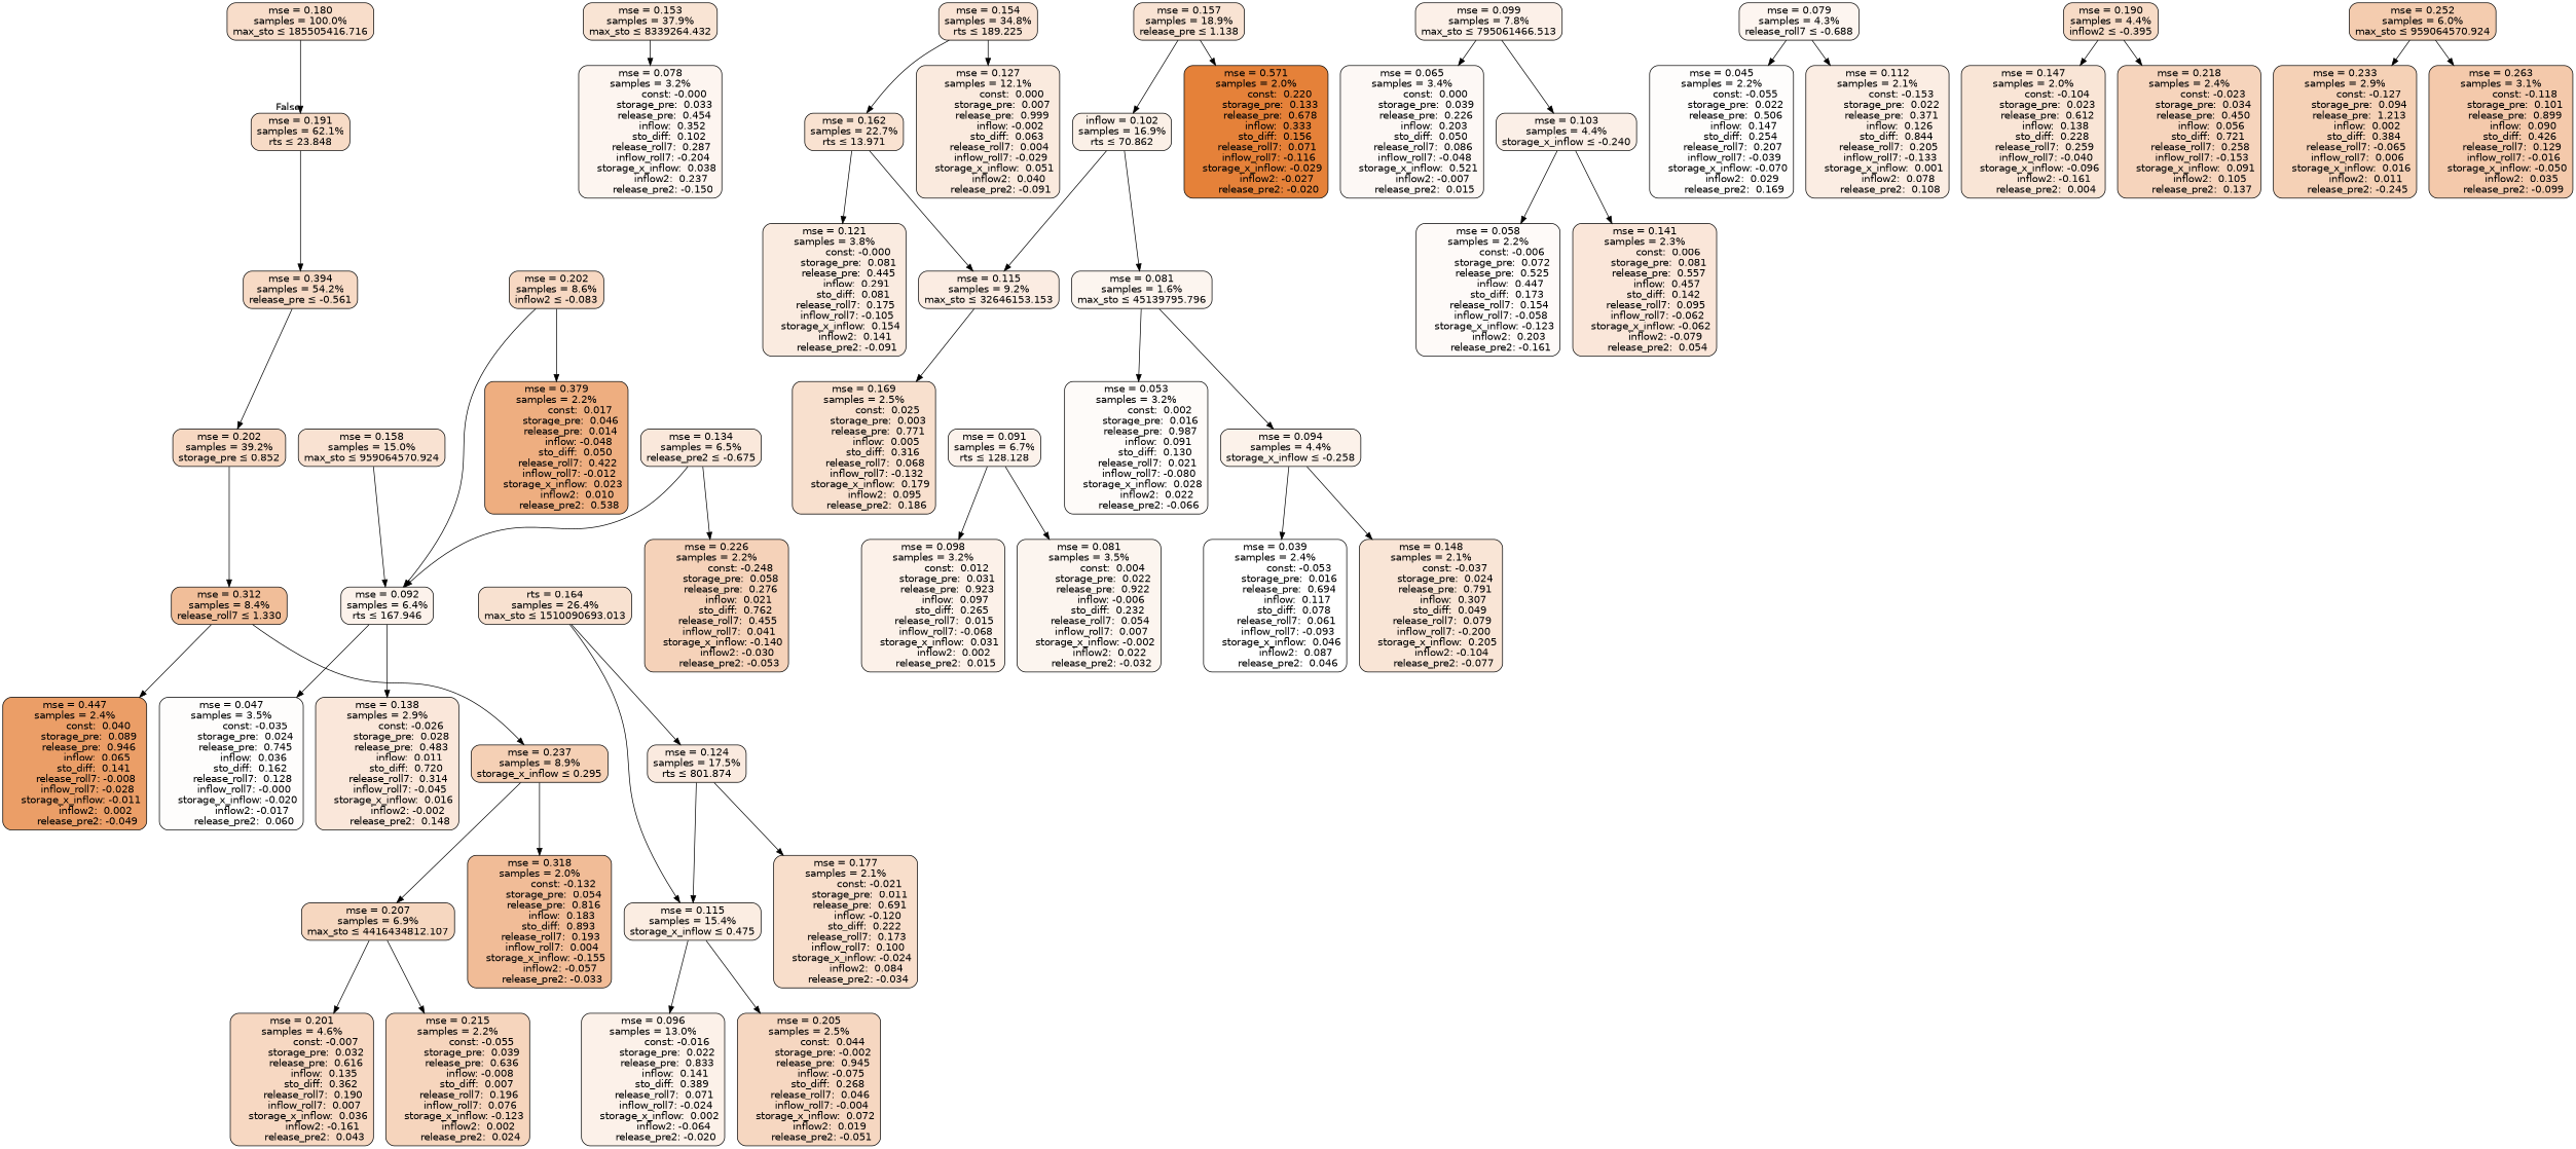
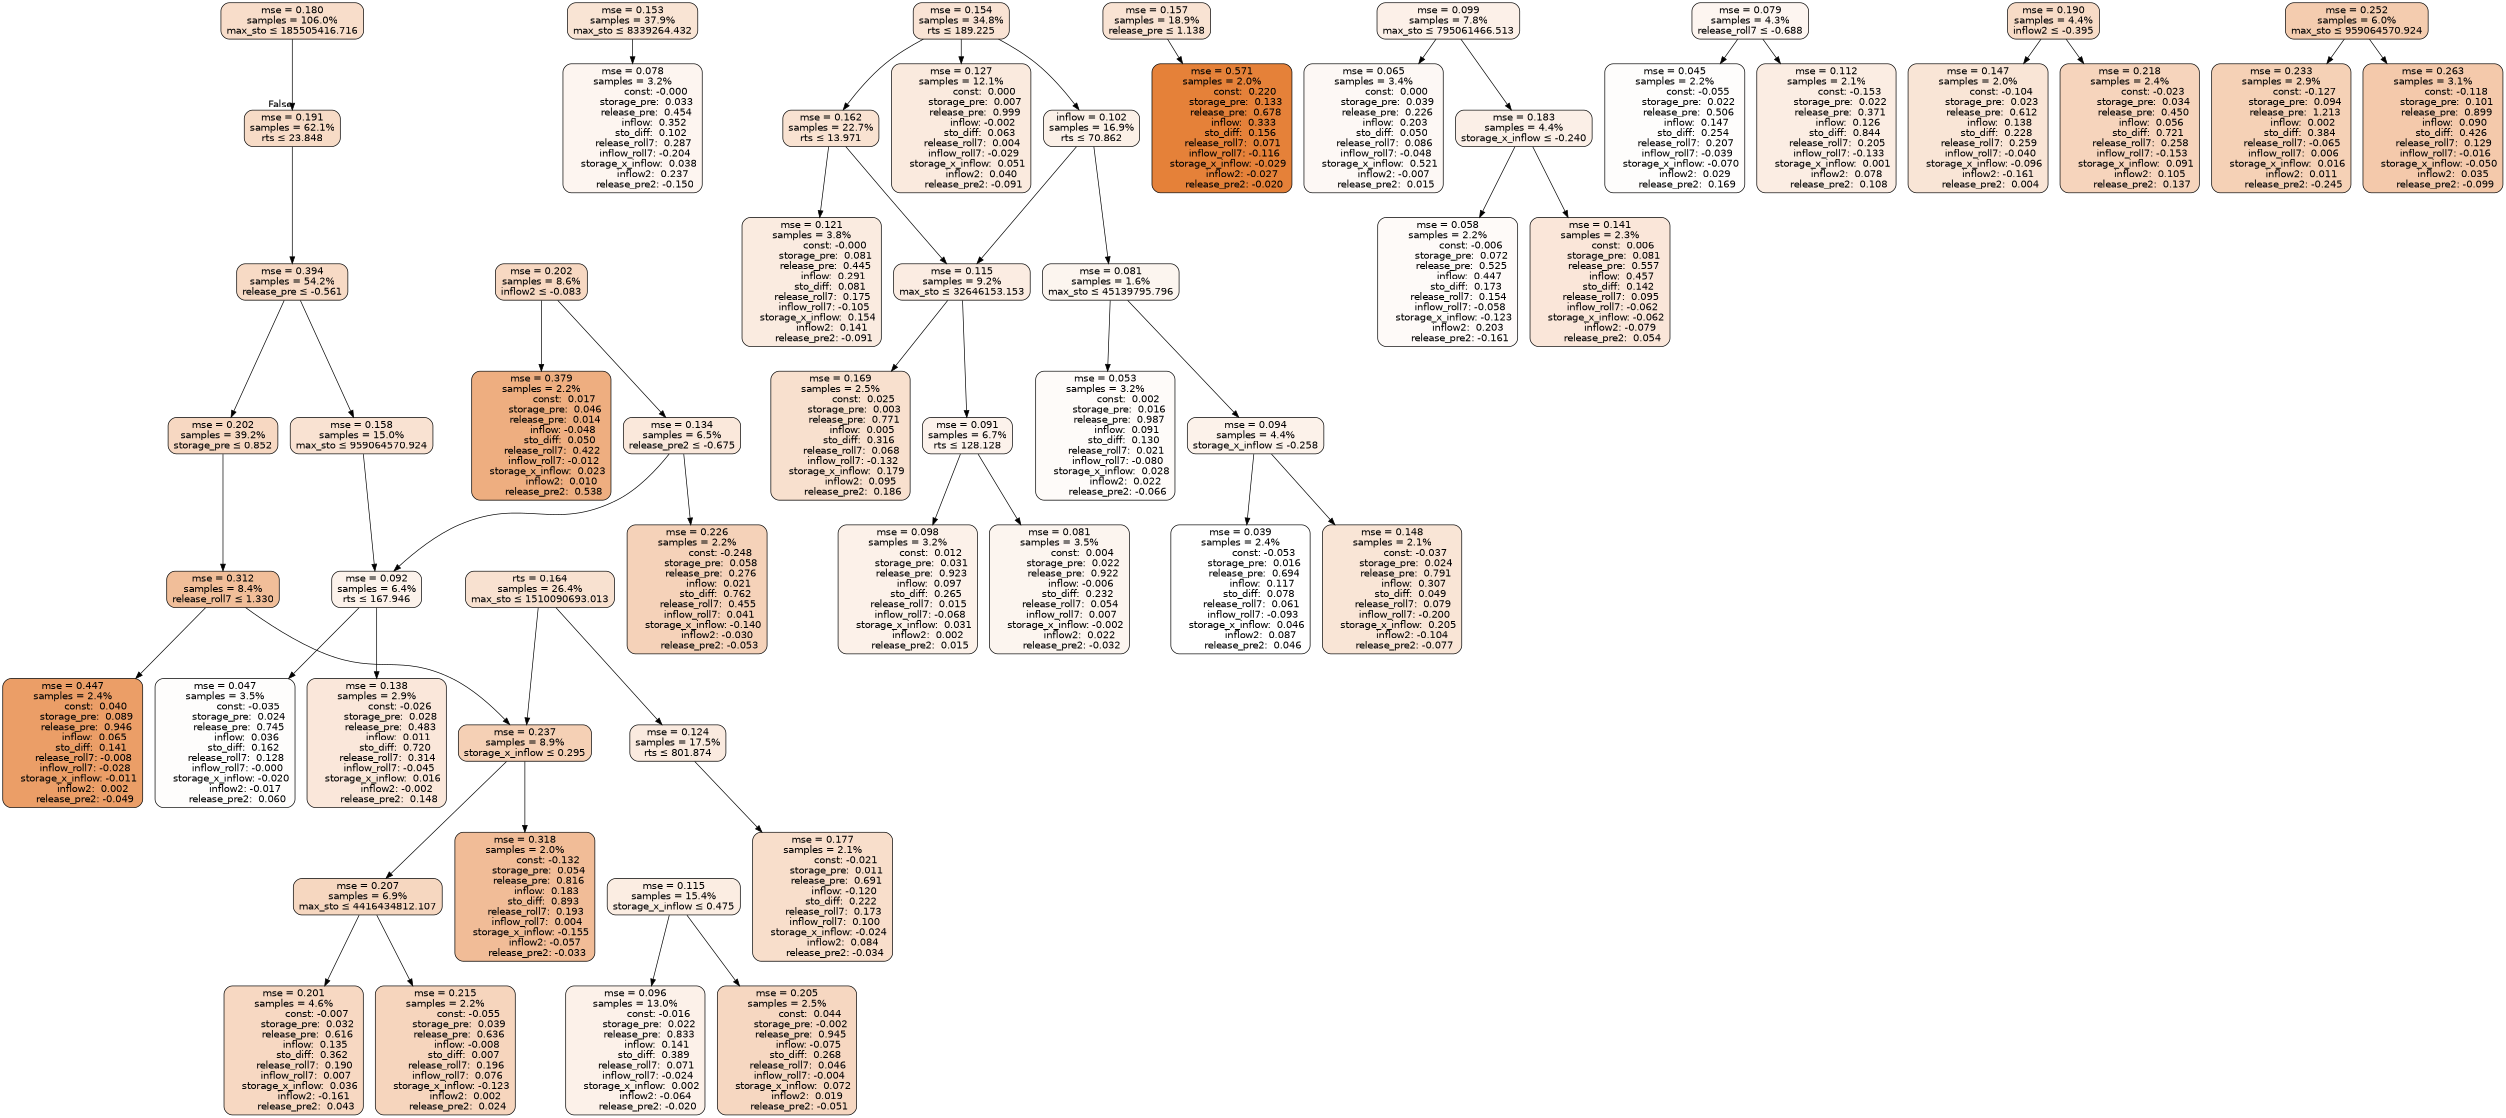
  digraph {
    node [color=black fillcolor="#f7d8c2" fontname=helvetica shape=rectangle style="filled, rounded"]
    edge [fontname=helvetica]
-   n1 [fillcolor="#f8ddca" label="mse = 0.180\nsamples = 100.0%\nmax_sto &le; 185505416.716"]
+   n1 [fillcolor="#f8ddca" label="mse = 0.180\nsamples = 106.0%\nmax_sto &le; 185505416.716"]
    n2 [fillcolor="#f7dbc6" label="mse = 0.191\nsamples = 62.1%\nrts &le; 23.848"]
    n3 [fillcolor="#f9e4d4" label="mse = 0.153\nsamples = 37.9%\nmax_sto &le; 8339264.432"]
    n4 [fillcolor="#fdf5f0" label="mse = 0.078\nsamples = 3.2%\n               const: -0.000\n         storage_pre:  0.033\n         release_pre:  0.454\n              inflow:  0.352\n            sto_diff:  0.102\n       release_roll7:  0.287\n        inflow_roll7: -0.204\n    storage_x_inflow:  0.038\n             inflow2:  0.237\n        release_pre2: -0.150"]
    n5 [fillcolor="#f7dac5" label="mse = 0.394\nsamples = 54.2%\nrelease_pre &le; -0.561"]
    n6 [fillcolor="#f9e3d4" label="mse = 0.154\nsamples = 34.8%\nrts &le; 189.225"]
    n7 [fillcolor="#f9e2d1" label="mse = 0.162\nsamples = 22.7%\nrts &le; 13.971"]
    n8 [fillcolor="#faeade" label="mse = 0.127\nsamples = 12.1%\n               const:  0.000\n         storage_pre:  0.007\n         release_pre:  0.999\n              inflow: -0.002\n            sto_diff:  0.063\n       release_roll7:  0.004\n        inflow_roll7: -0.029\n    storage_x_inflow:  0.051\n             inflow2:  0.040\n        release_pre2: -0.091"]
    n9 [fillcolor="#faebe0" label="mse = 0.121\nsamples = 3.8%\n               const: -0.000\n         storage_pre:  0.081\n         release_pre:  0.445\n              inflow:  0.291\n            sto_diff:  0.081\n       release_roll7:  0.175\n        inflow_roll7: -0.105\n    storage_x_inflow:  0.154\n             inflow2:  0.141\n        release_pre2: -0.091"]
    n10 [fillcolor="#fbece2" label="mse = 0.115\nsamples = 9.2%\nmax_sto &le; 32646153.153"]
    n11 [fillcolor="#f9e3d3" label="mse = 0.157\nsamples = 18.9%\nrelease_pre &le; 1.138"]
    n12 [fillcolor="#fbf0e7" label="inflow = 0.102\nsamples = 16.9%\nrts &le; 70.862"]
    n13 [fillcolor="#e58139" label="mse = 0.571\nsamples = 2.0%\n               const:  0.220\n         storage_pre:  0.133\n         release_pre:  0.678\n              inflow:  0.333\n            sto_diff:  0.156\n       release_roll7:  0.071\n        inflow_roll7: -0.116\n    storage_x_inflow: -0.029\n             inflow2: -0.027\n        release_pre2: -0.020"]
    n14 [fillcolor="#fcf5ef" label="mse = 0.081\nsamples = 1.6%\nmax_sto &le; 45139795.796"]
    n15 [fillcolor="#fefbf9" label="mse = 0.053\nsamples = 3.2%\n               const:  0.002\n         storage_pre:  0.016\n         release_pre:  0.987\n              inflow:  0.091\n            sto_diff:  0.130\n       release_roll7:  0.021\n        inflow_roll7: -0.080\n    storage_x_inflow:  0.028\n             inflow2:  0.022\n        release_pre2: -0.066"]
    n16 [fillcolor="#fcf2ea" label="mse = 0.094\nsamples = 4.4%\nstorage_x_inflow &le; -0.258"]
    n17 [fillcolor="#f8e0ce" label="mse = 0.169\nsamples = 2.5%\n               const:  0.025\n         storage_pre:  0.003\n         release_pre:  0.771\n              inflow:  0.005\n            sto_diff:  0.316\n       release_roll7:  0.068\n        inflow_roll7: -0.132\n    storage_x_inflow:  0.179\n             inflow2:  0.095\n        release_pre2:  0.186"]
    n18 [fillcolor="#fcf2eb" label="mse = 0.091\nsamples = 6.7%\nrts &le; 128.128"]
    n19 [fillcolor="#ffffff" label="mse = 0.039\nsamples = 2.4%\n               const: -0.053\n         storage_pre:  0.016\n         release_pre:  0.694\n              inflow:  0.117\n            sto_diff:  0.078\n       release_roll7:  0.061\n        inflow_roll7: -0.093\n    storage_x_inflow:  0.046\n             inflow2:  0.087\n        release_pre2:  0.046"]
    n20 [fillcolor="#f9e5d6" label="mse = 0.148\nsamples = 2.1%\n               const: -0.037\n         storage_pre:  0.024\n         release_pre:  0.791\n              inflow:  0.307\n            sto_diff:  0.049\n       release_roll7:  0.079\n        inflow_roll7: -0.200\n    storage_x_inflow:  0.205\n             inflow2: -0.104\n        release_pre2: -0.077"]
    n21 [fillcolor="#fcf1e9" label="mse = 0.098\nsamples = 3.2%\n               const:  0.012\n         storage_pre:  0.031\n         release_pre:  0.923\n              inflow:  0.097\n            sto_diff:  0.265\n       release_roll7:  0.015\n        inflow_roll7: -0.068\n    storage_x_inflow:  0.031\n             inflow2:  0.002\n        release_pre2:  0.015"]
    n22 [fillcolor="#fcf5ef" label="mse = 0.081\nsamples = 3.5%\n               const:  0.004\n         storage_pre:  0.022\n         release_pre:  0.922\n              inflow: -0.006\n            sto_diff:  0.232\n       release_roll7:  0.054\n        inflow_roll7:  0.007\n    storage_x_inflow: -0.002\n             inflow2:  0.022\n        release_pre2: -0.032"]
    n23 [fillcolor="#fcf0e8" label="mse = 0.099\nsamples = 7.8%\nmax_sto &le; 795061466.513"]
    n24 [fillcolor="#fdf8f5" label="mse = 0.065\nsamples = 3.4%\n               const:  0.000\n         storage_pre:  0.039\n         release_pre:  0.226\n              inflow:  0.203\n            sto_diff:  0.050\n       release_roll7:  0.086\n        inflow_roll7: -0.048\n    storage_x_inflow:  0.521\n             inflow2: -0.007\n        release_pre2:  0.015"]
-   n25 [fillcolor="#fbefe7" label="mse = 0.103\nsamples = 4.4%\nstorage_x_inflow &le; -0.240"]
+   n25 [fillcolor="#fbefe7" label="mse = 0.183\nsamples = 4.4%\nstorage_x_inflow &le; -0.240"]
    n26 [fillcolor="#f9e2d2" label="mse = 0.158\nsamples = 15.0%\nmax_sto &le; 959064570.924"]
    n27 [label="mse = 0.202\nsamples = 39.2%\nstorage_pre &le; 0.852"]
    n28 [fillcolor="#fefaf8" label="mse = 0.058\nsamples = 2.2%\n               const: -0.006\n         storage_pre:  0.072\n         release_pre:  0.525\n              inflow:  0.447\n            sto_diff:  0.173\n       release_roll7:  0.154\n        inflow_roll7: -0.058\n    storage_x_inflow: -0.123\n             inflow2:  0.203\n        release_pre2: -0.161"]
    n29 [fillcolor="#fae6d9" label="mse = 0.141\nsamples = 2.3%\n               const:  0.006\n         storage_pre:  0.081\n         release_pre:  0.557\n              inflow:  0.457\n            sto_diff:  0.142\n       release_roll7:  0.095\n        inflow_roll7: -0.062\n    storage_x_inflow: -0.062\n             inflow2: -0.079\n        release_pre2:  0.054"]
    n30 [fillcolor="#fcf2eb" label="mse = 0.092\nsamples = 6.4%\nrts &le; 167.946"]
    n31 [fillcolor="#f1be99" label="mse = 0.312\nsamples = 8.4%\nrelease_roll7 &le; 1.330"]
    n32 [fillcolor="#fefdfc" label="mse = 0.047\nsamples = 3.5%\n               const: -0.035\n         storage_pre:  0.024\n         release_pre:  0.745\n              inflow:  0.036\n            sto_diff:  0.162\n       release_roll7:  0.128\n        inflow_roll7: -0.000\n    storage_x_inflow: -0.020\n             inflow2: -0.017\n        release_pre2:  0.060"]
    n33 [fillcolor="#fae7da" label="mse = 0.138\nsamples = 2.9%\n               const: -0.026\n         storage_pre:  0.028\n         release_pre:  0.483\n              inflow:  0.011\n            sto_diff:  0.720\n       release_roll7:  0.314\n        inflow_roll7: -0.045\n    storage_x_inflow:  0.016\n             inflow2: -0.002\n        release_pre2:  0.148"]
    n34 [label="mse = 0.202\nsamples = 8.6%\ninflow2 &le; -0.083"]
    n35 [fillcolor="#fae8db" label="mse = 0.134\nsamples = 6.5%\nrelease_pre2 &le; -0.675"]
    n36 [fillcolor="#eeae80" label="mse = 0.379\nsamples = 2.2%\n               const:  0.017\n         storage_pre:  0.046\n         release_pre:  0.014\n              inflow: -0.048\n            sto_diff:  0.050\n       release_roll7:  0.422\n        inflow_roll7: -0.012\n    storage_x_inflow:  0.023\n             inflow2:  0.010\n        release_pre2:  0.538"]
    n37 [fillcolor="#f5d2b9" label="mse = 0.226\nsamples = 2.2%\n               const: -0.248\n         storage_pre:  0.058\n         release_pre:  0.276\n              inflow:  0.021\n            sto_diff:  0.762\n       release_roll7:  0.455\n        inflow_roll7:  0.041\n    storage_x_inflow: -0.140\n             inflow2: -0.030\n        release_pre2: -0.053"]
    n38 [fillcolor="#fdf5f0" label="mse = 0.079\nsamples = 4.3%\nrelease_roll7 &le; -0.688"]
    n39 [fillcolor="#fefdfc" label="mse = 0.045\nsamples = 2.2%\n               const: -0.055\n         storage_pre:  0.022\n         release_pre:  0.506\n              inflow:  0.147\n            sto_diff:  0.254\n       release_roll7:  0.207\n        inflow_roll7: -0.039\n    storage_x_inflow: -0.070\n             inflow2:  0.029\n        release_pre2:  0.169"]
    n40 [fillcolor="#fbede3" label="mse = 0.112\nsamples = 2.1%\n               const: -0.153\n         storage_pre:  0.022\n         release_pre:  0.371\n              inflow:  0.126\n            sto_diff:  0.844\n       release_roll7:  0.205\n        inflow_roll7: -0.133\n    storage_x_inflow:  0.001\n             inflow2:  0.078\n        release_pre2:  0.108"]
    n41 [fillcolor="#f5d0b5" label="mse = 0.237\nsamples = 8.9%\nstorage_x_inflow &le; 0.295"]
    n42 [fillcolor="#eb9e67" label="mse = 0.447\nsamples = 2.4%\n               const:  0.040\n         storage_pre:  0.089\n         release_pre:  0.946\n              inflow:  0.065\n            sto_diff:  0.141\n       release_roll7: -0.008\n        inflow_roll7: -0.028\n    storage_x_inflow: -0.011\n             inflow2:  0.002\n        release_pre2: -0.049"]
    n43 [fillcolor="#f7dbc6" label="mse = 0.190\nsamples = 4.4%\ninflow2 &le; -0.395"]
    n44 [fillcolor="#f9e5d6" label="mse = 0.147\nsamples = 2.0%\n               const: -0.104\n         storage_pre:  0.023\n         release_pre:  0.612\n              inflow:  0.138\n            sto_diff:  0.228\n       release_roll7:  0.259\n        inflow_roll7: -0.040\n    storage_x_inflow: -0.096\n             inflow2: -0.161\n        release_pre2:  0.004"]
    n45 [fillcolor="#f6d4bc" label="mse = 0.218\nsamples = 2.4%\n               const: -0.023\n         storage_pre:  0.034\n         release_pre:  0.450\n              inflow:  0.056\n            sto_diff:  0.721\n       release_roll7:  0.258\n        inflow_roll7: -0.153\n    storage_x_inflow:  0.091\n             inflow2:  0.105\n        release_pre2:  0.137"]
    n46 [fillcolor="#f8e1d0" label="rts = 0.164\nsamples = 26.4%\nmax_sto &le; 1510090693.013"]
    n47 [fillcolor="#faeadf" label="mse = 0.124\nsamples = 17.5%\nrts &le; 801.874"]
    n48 [fillcolor="#fbede2" label="mse = 0.115\nsamples = 15.4%\nstorage_x_inflow &le; 0.475"]
    n49 [fillcolor="#f8decb" label="mse = 0.177\nsamples = 2.1%\n               const: -0.021\n         storage_pre:  0.011\n         release_pre:  0.691\n              inflow: -0.120\n            sto_diff:  0.222\n       release_roll7:  0.173\n        inflow_roll7:  0.100\n    storage_x_inflow: -0.024\n             inflow2:  0.084\n        release_pre2: -0.034"]
    n50 [fillcolor="#f6d7c0" label="mse = 0.207\nsamples = 6.9%\nmax_sto &le; 4416434812.107"]
    n51 [fillcolor="#f1bc97" label="mse = 0.318\nsamples = 2.0%\n               const: -0.132\n         storage_pre:  0.054\n         release_pre:  0.816\n              inflow:  0.183\n            sto_diff:  0.893\n       release_roll7:  0.193\n        inflow_roll7:  0.004\n    storage_x_inflow: -0.155\n             inflow2: -0.057\n        release_pre2: -0.033"]
    n52 [fillcolor="#fcf1e9" label="mse = 0.096\nsamples = 13.0%\n               const: -0.016\n         storage_pre:  0.022\n         release_pre:  0.833\n              inflow:  0.141\n            sto_diff:  0.389\n       release_roll7:  0.071\n        inflow_roll7: -0.024\n    storage_x_inflow:  0.002\n             inflow2: -0.064\n        release_pre2: -0.020"]
    n53 [fillcolor="#f6d7c1" label="mse = 0.205\nsamples = 2.5%\n               const:  0.044\n         storage_pre: -0.002\n         release_pre:  0.945\n              inflow: -0.075\n            sto_diff:  0.268\n       release_roll7:  0.046\n        inflow_roll7: -0.004\n    storage_x_inflow:  0.072\n             inflow2:  0.019\n        release_pre2: -0.051"]
    n54 [label="mse = 0.201\nsamples = 4.6%\n               const: -0.007\n         storage_pre:  0.032\n         release_pre:  0.616\n              inflow:  0.135\n            sto_diff:  0.362\n       release_roll7:  0.190\n        inflow_roll7:  0.007\n    storage_x_inflow:  0.036\n             inflow2: -0.161\n        release_pre2:  0.043"]
    n55 [fillcolor="#f6d5bd" label="mse = 0.215\nsamples = 2.2%\n               const: -0.055\n         storage_pre:  0.039\n         release_pre:  0.636\n              inflow: -0.008\n            sto_diff:  0.007\n       release_roll7:  0.196\n        inflow_roll7:  0.076\n    storage_x_inflow: -0.123\n             inflow2:  0.002\n        release_pre2:  0.024"]
    n56 [fillcolor="#f4ccaf" label="mse = 0.252\nsamples = 6.0%\nmax_sto &le; 959064570.924"]
    n57 [fillcolor="#f5d1b6" label="mse = 0.233\nsamples = 2.9%\n               const: -0.127\n         storage_pre:  0.094\n         release_pre:  1.213\n              inflow:  0.002\n            sto_diff:  0.384\n       release_roll7: -0.065\n        inflow_roll7:  0.006\n    storage_x_inflow:  0.016\n             inflow2:  0.011\n        release_pre2: -0.245"]
    n58 [fillcolor="#f4c9ab" label="mse = 0.263\nsamples = 3.1%\n               const: -0.118\n         storage_pre:  0.101\n         release_pre:  0.899\n              inflow:  0.090\n            sto_diff:  0.426\n       release_roll7:  0.129\n        inflow_roll7: -0.016\n    storage_x_inflow: -0.050\n             inflow2:  0.035\n        release_pre2: -0.099"]
    n1 -> n2 [headlabel=False labelangle=-45 labeldistance=2.5]
    n2 -> n5
    n3 -> n4
+   n5 -> n26
    n5 -> n27
    n6 -> n7
    n6 -> n8
    n7 -> n9
    n7 -> n10
    n10 -> n17
-   n11 -> n12
+   n10 -> n18
+   n6 -> n12
    n11 -> n13
    n12 -> n10
    n12 -> n14
    n14 -> n15
    n14 -> n16
    n16 -> n19
    n16 -> n20
    n18 -> n21
    n18 -> n22
    n23 -> n24
    n23 -> n25
    n25 -> n28
    n25 -> n29
    n26 -> n30
    n27 -> n31
    n30 -> n32
    n30 -> n33
    n31 -> n41
    n31 -> n42
-   n34 -> n30
+   n34 -> n35
    n34 -> n36
    n35 -> n30
    n35 -> n37
    n38 -> n39
    n38 -> n40
    n41 -> n50
    n41 -> n51
    n43 -> n44
    n43 -> n45
-   n46 -> n48
+   n46 -> n41
    n46 -> n47
-   n47 -> n48
    n47 -> n49
    n48 -> n52
    n48 -> n53
    n50 -> n54
    n50 -> n55
    n56 -> n57
    n56 -> n58
  }
